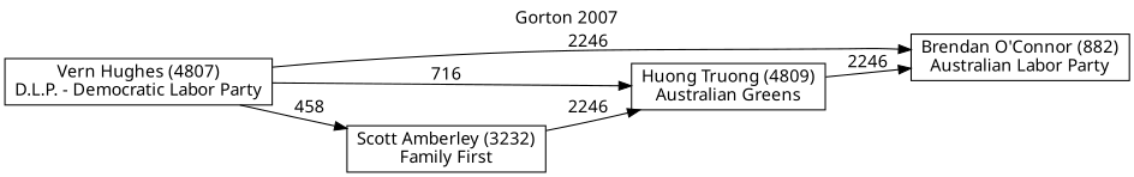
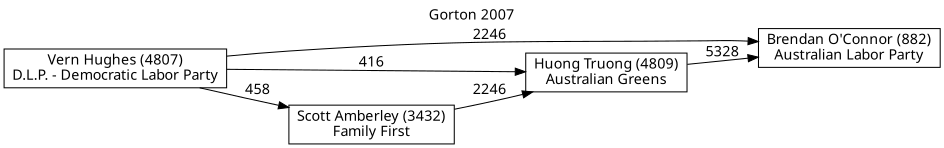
  digraph {
    fontname="Noto Sans"
    label="Gorton 2007"
    labelloc=t
    mclimit=10
    rankdir=LR
    node [fontname="Noto Sans" shape=box]
    edge [fontname="Noto Sans"]
    n1 [label="Brendan O'Connor (882)\nAustralian Labor Party"]
    n2 [label="Huong Truong (4809)\nAustralian Greens"]
-   n3 [label="Scott Amberley (3232)\nFamily First"]
+   n3 [label="Scott Amberley (3432)\nFamily First"]
    n4 [label="Vern Hughes (4807)\nD.L.P. - Democratic Labor Party"]
-   n2 -> n1 [label=2246]
+   n2 -> n1 [label=5328]
    n3 -> n2 [label=2246]
    n4 -> n1 [label=2246]
-   n4 -> n2 [label=716]
+   n4 -> n2 [label=416]
    n4 -> n3 [label=458]
  }
